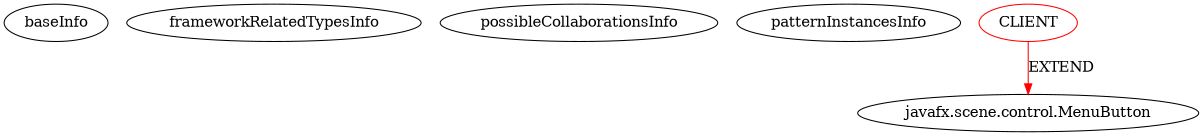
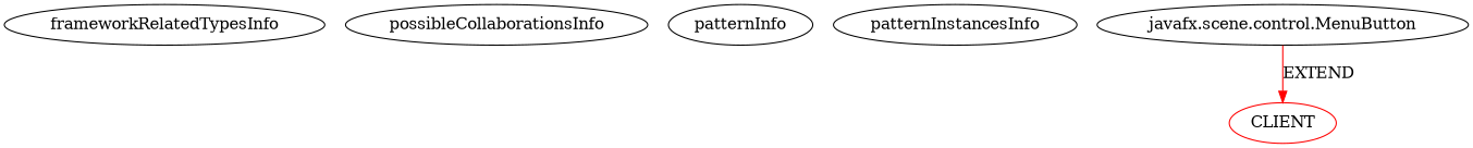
  digraph {
-   baseInfo [category=pattern graphId=2894 isAnonymous=false possibleRelation=false]
    frameworkRelatedTypesInfo [0="javafx.scene.control.MenuButton"]
    possibleCollaborationsInfo
+   patternInfo [frequency=3.0 patternRootClient=0]
    patternInstancesInfo [0="atsticks-FXOne~/atsticks-FXOne/FXOne-master/org.fxone/fxone-ui/src/main/java/org/fxone/ui/rt/components/perspectives/PerspectiveMenu.java~PerspectiveMenu~1921" 1="atsticks-FXOne~/atsticks-FXOne/FXOne-master/org.fxone/fxone-ui/src/main/java/org/fxone/ui/rt/components/view/ViewMenu.java~ViewMenu~1931" 2="atsticks-FXOne~/atsticks-FXOne/FXOne-master/org.fxone/fxone-ui/src/main/java/org/fxone/ui/rt/components/view/PerspectiveMenu.java~PerspectiveMenu~1924"]
    n6 [isFrameworkType=false label="javafx.scene.control.MenuButton" vertexType=FRAMEWORK_CLASS_TYPE]
    n7 [color=red isFrameworkType=false label=CLIENT vertexType=ROOT_CLIENT_CLASS_DECLARATION]
-   n7 -> n6 [color=red label=EXTEND]
+   n6 -> n7 [color=red label=EXTEND]
  }
